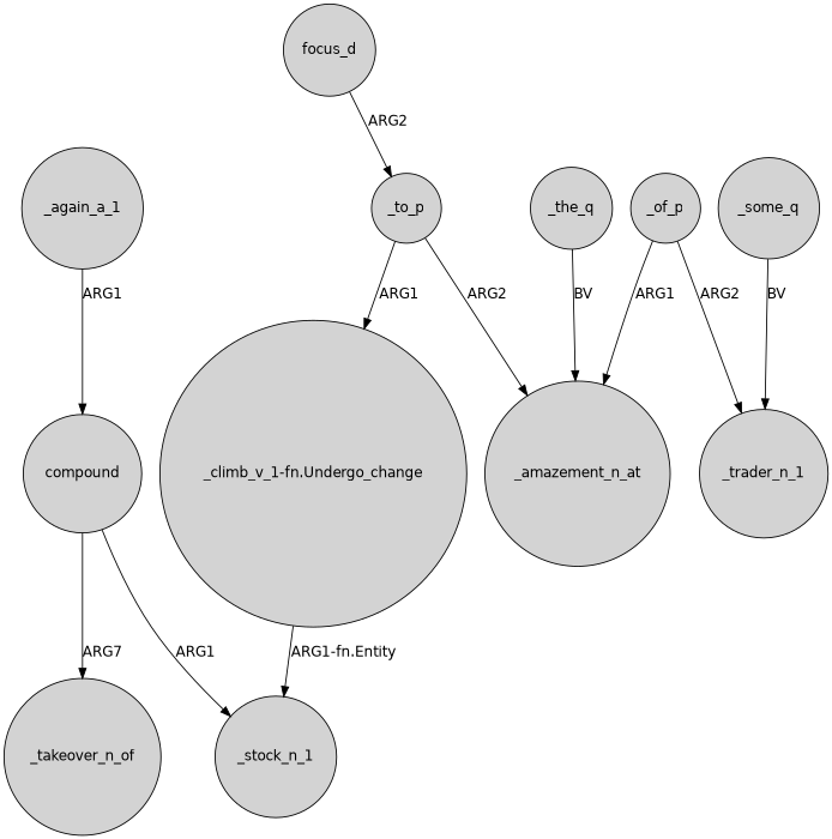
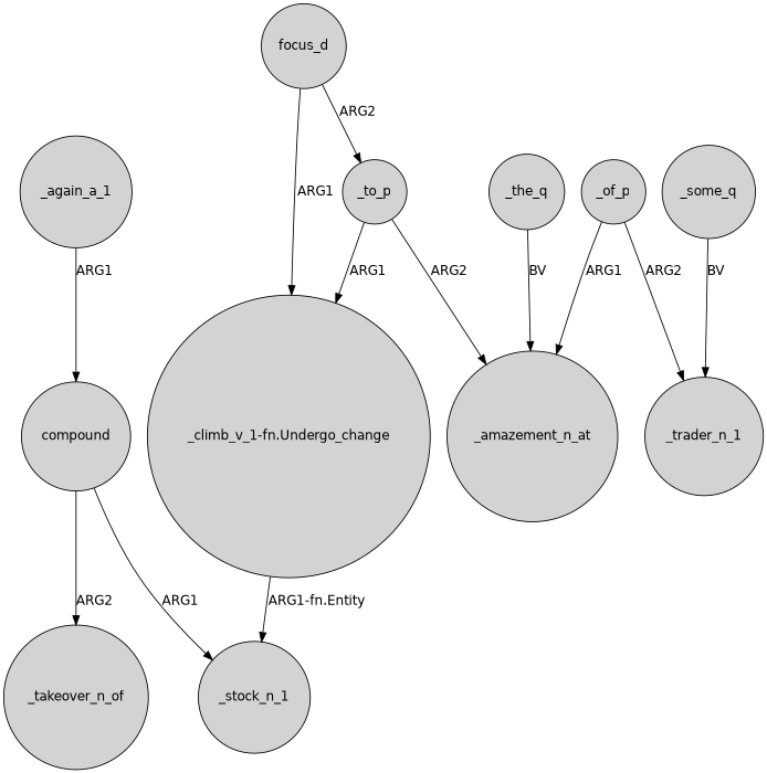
  digraph {
    fontname="DejaVu Sans"
    node [fontname="DejaVu Sans" shape=circle style=filled]
    edge [fontname="DejaVu Sans"]
    "_climb_v_1-fn.Undergo_change"
    _stock_n_1
    focus_d
    _to_p
    _amazement_n_at
    _of_p
    _trader_n_1
    _some_q
    compound
    _takeover_n_of
    _the_q
    _again_a_1
    "_climb_v_1-fn.Undergo_change" -> _stock_n_1 [label="ARG1-fn.Entity"]
+   focus_d -> "_climb_v_1-fn.Undergo_change" [label=ARG1]
    focus_d -> _to_p [label=ARG2]
    _to_p -> "_climb_v_1-fn.Undergo_change" [label=ARG1]
    _to_p -> _amazement_n_at [label=ARG2]
    _of_p -> _amazement_n_at [label=ARG1]
    _of_p -> _trader_n_1 [label=ARG2]
    _some_q -> _trader_n_1 [label=BV]
    compound -> _stock_n_1 [label=ARG1]
-   compound -> _takeover_n_of [label=ARG7]
+   compound -> _takeover_n_of [label=ARG2]
    _the_q -> _amazement_n_at [label=BV]
    _again_a_1 -> compound [label=ARG1]
  }
